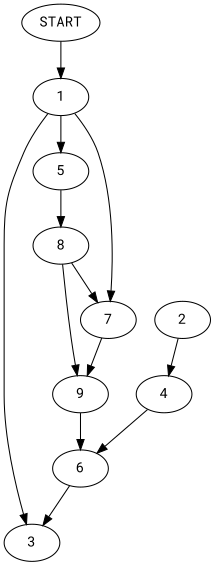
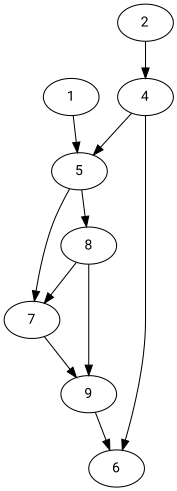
  digraph {
    fontname="Roboto Mono"
    node [fontname="Roboto Mono"]
    edge [fontname="Roboto Mono"]
-   n1 [label=START]
    1
-   3
    5
    2
    4
    6
    7
    8
    9
-   n1 -> 1
-   1 -> 3
    1 -> 5
-   1 -> 7
+   5 -> 7
    5 -> 8
    2 -> 4
+   4 -> 5
    4 -> 6
-   6 -> 3
    7 -> 9
    8 -> 7
    8 -> 9
    9 -> 6
  }
